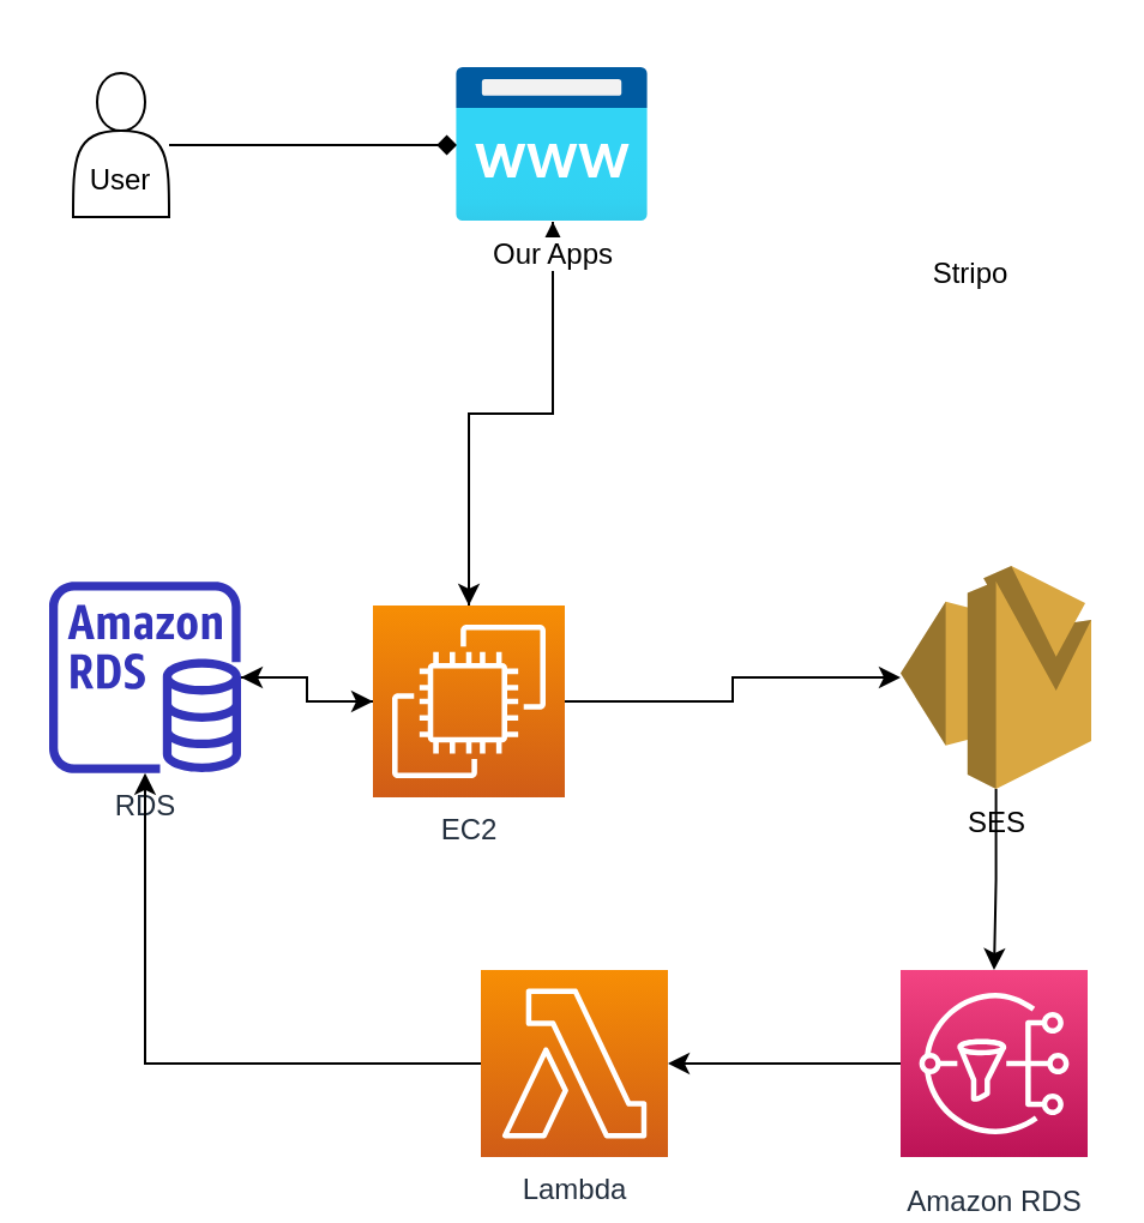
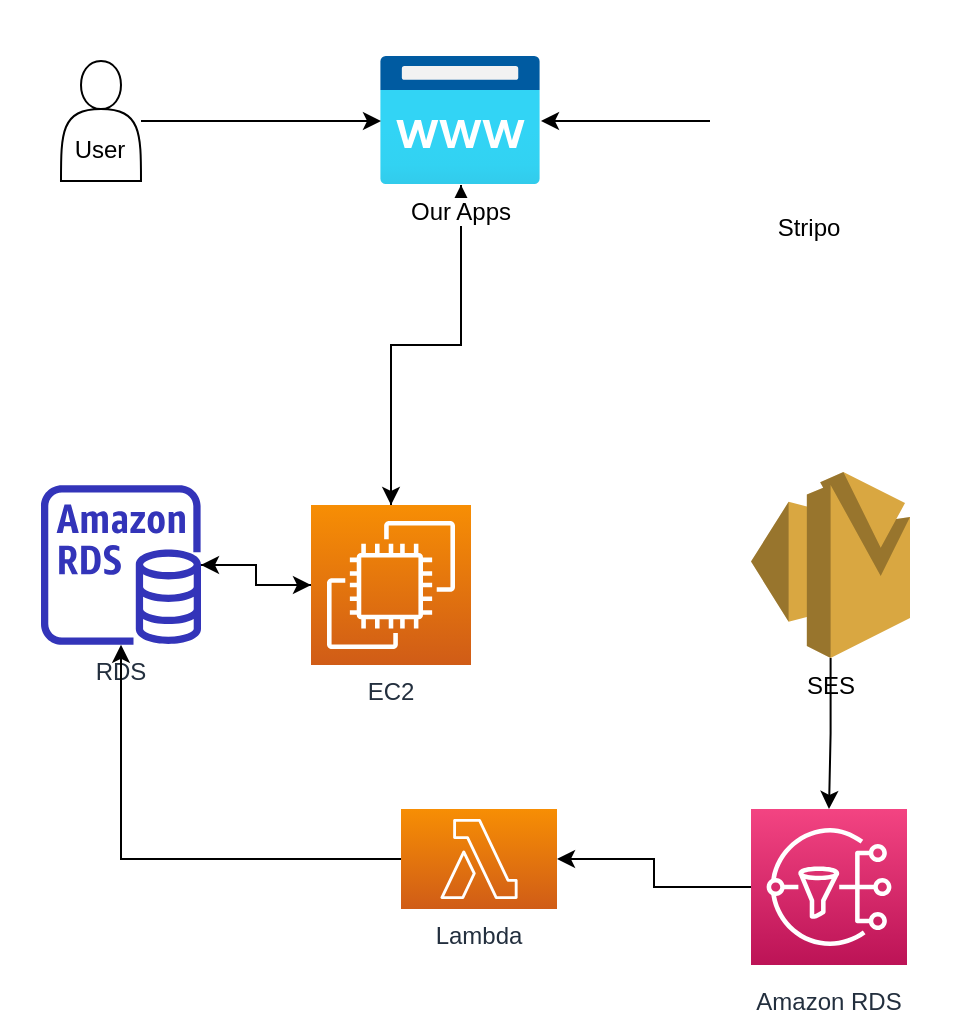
  <mxCell id="0" />
  <mxCell id="1" parent="0" />
  <mxCell id="2" style="edgeStyle=orthogonalEdgeStyle;rounded=0;orthogonalLoop=1;jettySize=auto;html=1;entryX=1;entryY=0.5;entryDx=0;entryDy=0;entryPerimeter=0;" edge="1" parent="1" source="3" target="11"><mxGeometry relative="1" as="geometry" /></mxCell>
  <mxCell id="3" value="Amazon RDS" style="outlineConnect=0;fontColor=#232F3E;gradientColor=#F34482;gradientDirection=north;fillColor=#BC1356;strokeColor=#ffffff;dashed=0;verticalLabelPosition=bottom;verticalAlign=top;align=center;html=1;fontSize=12;fontStyle=0;aspect=fixed;shape=mxgraph.aws4.resourceIcon;resIcon=mxgraph.aws4.sns;labelBackgroundColor=#ffffff;spacingTop=5;" parent="1" vertex="1"><mxGeometry x="375" y="404" width="78" height="78" as="geometry" /></mxCell>
  <mxCell id="4" style="edgeStyle=orthogonalEdgeStyle;rounded=0;orthogonalLoop=1;jettySize=auto;html=1;entryX=0;entryY=0.5;entryDx=0;entryDy=0;entryPerimeter=0;" edge="1" parent="1" source="5" target="9"><mxGeometry relative="1" as="geometry" /></mxCell>
  <mxCell id="5" value="RDS" style="outlineConnect=0;fontColor=#232F3E;gradientColor=none;fillColor=#3334B9;strokeColor=none;dashed=0;verticalLabelPosition=bottom;verticalAlign=top;align=center;html=1;fontSize=12;fontStyle=0;aspect=fixed;pointerEvents=1;shape=mxgraph.aws4.rds_instance;" vertex="1" parent="1"><mxGeometry x="20" y="242" width="80" height="80" as="geometry" /></mxCell>
  <mxCell id="6" style="edgeStyle=orthogonalEdgeStyle;rounded=0;orthogonalLoop=1;jettySize=auto;html=1;" edge="1" parent="1" source="9" target="5"><mxGeometry relative="1" as="geometry" /></mxCell>
- <mxCell id="7" style="edgeStyle=orthogonalEdgeStyle;rounded=0;orthogonalLoop=1;jettySize=auto;html=1;" edge="1" parent="1" source="9" target="17"><mxGeometry relative="1" as="geometry" /></mxCell>
  <mxCell id="8" style="edgeStyle=orthogonalEdgeStyle;rounded=0;orthogonalLoop=1;jettySize=auto;html=1;" edge="1" parent="1" source="9" target="15"><mxGeometry relative="1" as="geometry" /></mxCell>
  <mxCell id="9" value="EC2" style="points=[[0,0,0],[0.25,0,0],[0.5,0,0],[0.75,0,0],[1,0,0],[0,1,0],[0.25,1,0],[0.5,1,0],[0.75,1,0],[1,1,0],[0,0.25,0],[0,0.5,0],[0,0.75,0],[1,0.25,0],[1,0.5,0],[1,0.75,0]];outlineConnect=0;fontColor=#232F3E;gradientColor=#F78E04;gradientDirection=north;fillColor=#D05C17;strokeColor=#ffffff;dashed=0;verticalLabelPosition=bottom;verticalAlign=top;align=center;html=1;fontSize=12;fontStyle=0;aspect=fixed;shape=mxgraph.aws4.resourceIcon;resIcon=mxgraph.aws4.ec2;" vertex="1" parent="1"><mxGeometry x="155" y="252" width="80" height="80" as="geometry" /></mxCell>
  <mxCell id="10" style="edgeStyle=orthogonalEdgeStyle;rounded=0;orthogonalLoop=1;jettySize=auto;html=1;" edge="1" parent="1" source="11" target="5"><mxGeometry relative="1" as="geometry" /></mxCell>
- <mxCell id="11" value="Lambda" style="points=[[0,0,0],[0.25,0,0],[0.5,0,0],[0.75,0,0],[1,0,0],[0,1,0],[0.25,1,0],[0.5,1,0],[0.75,1,0],[1,1,0],[0,0.25,0],[0,0.5,0],[0,0.75,0],[1,0.25,0],[1,0.5,0],[1,0.75,0]];outlineConnect=0;fontColor=#232F3E;gradientColor=#F78E04;gradientDirection=north;fillColor=#D05C17;strokeColor=#ffffff;dashed=0;verticalLabelPosition=bottom;verticalAlign=top;align=center;html=1;fontSize=12;fontStyle=0;aspect=fixed;shape=mxgraph.aws4.resourceIcon;resIcon=mxgraph.aws4.lambda;" vertex="1" parent="1"><mxGeometry x="200" y="404" width="78" height="78" as="geometry" /></mxCell>
+ <mxCell id="11" value="Lambda" style="points=[[0,0,0],[0.25,0,0],[0.5,0,0],[0.75,0,0],[1,0,0],[0,1,0],[0.25,1,0],[0.5,1,0],[0.75,1,0],[1,1,0],[0,0.25,0],[0,0.5,0],[0,0.75,0],[1,0.25,0],[1,0.5,0],[1,0.75,0]];outlineConnect=0;fontColor=#232F3E;gradientColor=#F78E04;gradientDirection=north;fillColor=#D05C17;strokeColor=#ffffff;dashed=0;verticalLabelPosition=bottom;verticalAlign=top;align=center;html=1;fontSize=12;fontStyle=0;aspect=fixed;shape=mxgraph.aws4.resourceIcon;resIcon=mxgraph.aws4.lambda;" vertex="1" parent="1"><mxGeometry x="200" y="404" width="78" height="50" as="geometry" /></mxCell>
+ <mxCell id="12" style="edgeStyle=orthogonalEdgeStyle;rounded=0;orthogonalLoop=1;jettySize=auto;html=1;" edge="1" parent="1" source="13" target="15"><mxGeometry relative="1" as="geometry" /></mxCell>
  <mxCell id="13" value="Stripo" style="shape=image;verticalLabelPosition=bottom;labelBackgroundColor=#ffffff;verticalAlign=top;aspect=fixed;imageAspect=0;image=https://logopond.com/logos/8759dada598c35bf7fa596291702a554.png;" vertex="1" parent="1"><mxGeometry x="354.5" y="20" width="100" height="80" as="geometry" /></mxCell>
  <mxCell id="14" style="edgeStyle=orthogonalEdgeStyle;rounded=0;orthogonalLoop=1;jettySize=auto;html=1;" edge="1" parent="1" source="15" target="9"><mxGeometry relative="1" as="geometry" /></mxCell>
  <mxCell id="15" value="Our Apps" style="aspect=fixed;html=1;points=[];align=center;image;fontSize=12;image=img/lib/azure2/app_services/App_Service_Domains.svg;" vertex="1" parent="1"><mxGeometry x="190" y="28" width="80" height="64" as="geometry" /></mxCell>
  <mxCell id="16" style="edgeStyle=orthogonalEdgeStyle;rounded=0;orthogonalLoop=1;jettySize=auto;html=1;" edge="1" parent="1" source="17" target="3"><mxGeometry relative="1" as="geometry" /></mxCell>
  <mxCell id="17" value="SES" style="outlineConnect=0;dashed=0;verticalLabelPosition=bottom;verticalAlign=top;align=center;html=1;shape=mxgraph.aws3.ses;fillColor=#D9A741;gradientColor=none;" vertex="1" parent="1"><mxGeometry x="375" y="235.5" width="79.5" height="93" as="geometry" /></mxCell>
- <mxCell id="18" style="edgeStyle=orthogonalEdgeStyle;rounded=0;orthogonalLoop=1;jettySize=auto;html=1;endArrow=diamond;" edge="1" parent="1" source="19" target="15"><mxGeometry relative="1" as="geometry" /></mxCell>
+ <mxCell id="18" style="edgeStyle=orthogonalEdgeStyle;rounded=0;orthogonalLoop=1;jettySize=auto;html=1;" edge="1" parent="1" source="19" target="15"><mxGeometry relative="1" as="geometry" /></mxCell>
  <mxCell id="19" value="&lt;br&gt;&lt;br&gt;User" style="shape=actor;whiteSpace=wrap;html=1;" vertex="1" parent="1"><mxGeometry x="30" y="30" width="40" height="60" as="geometry" /></mxCell>
